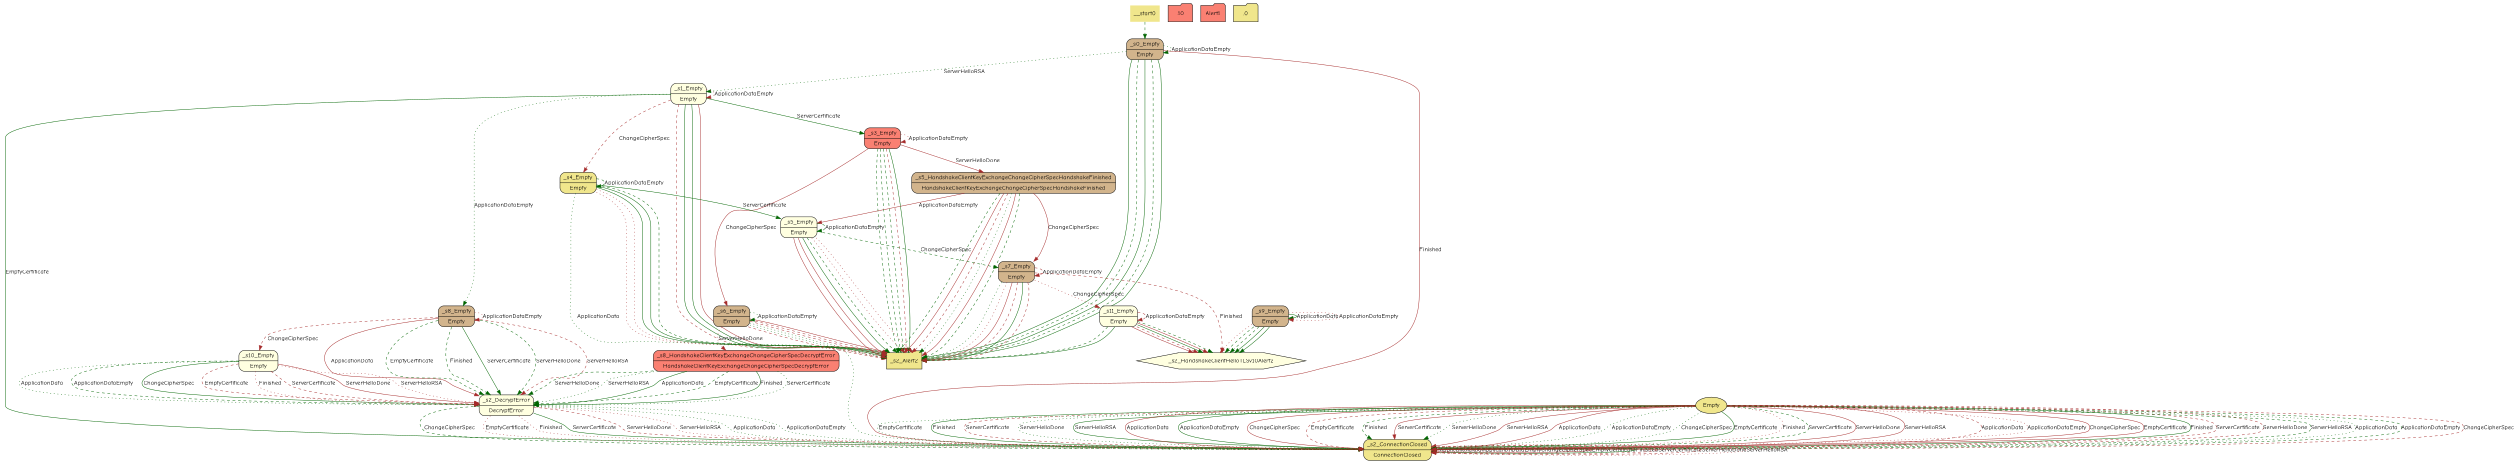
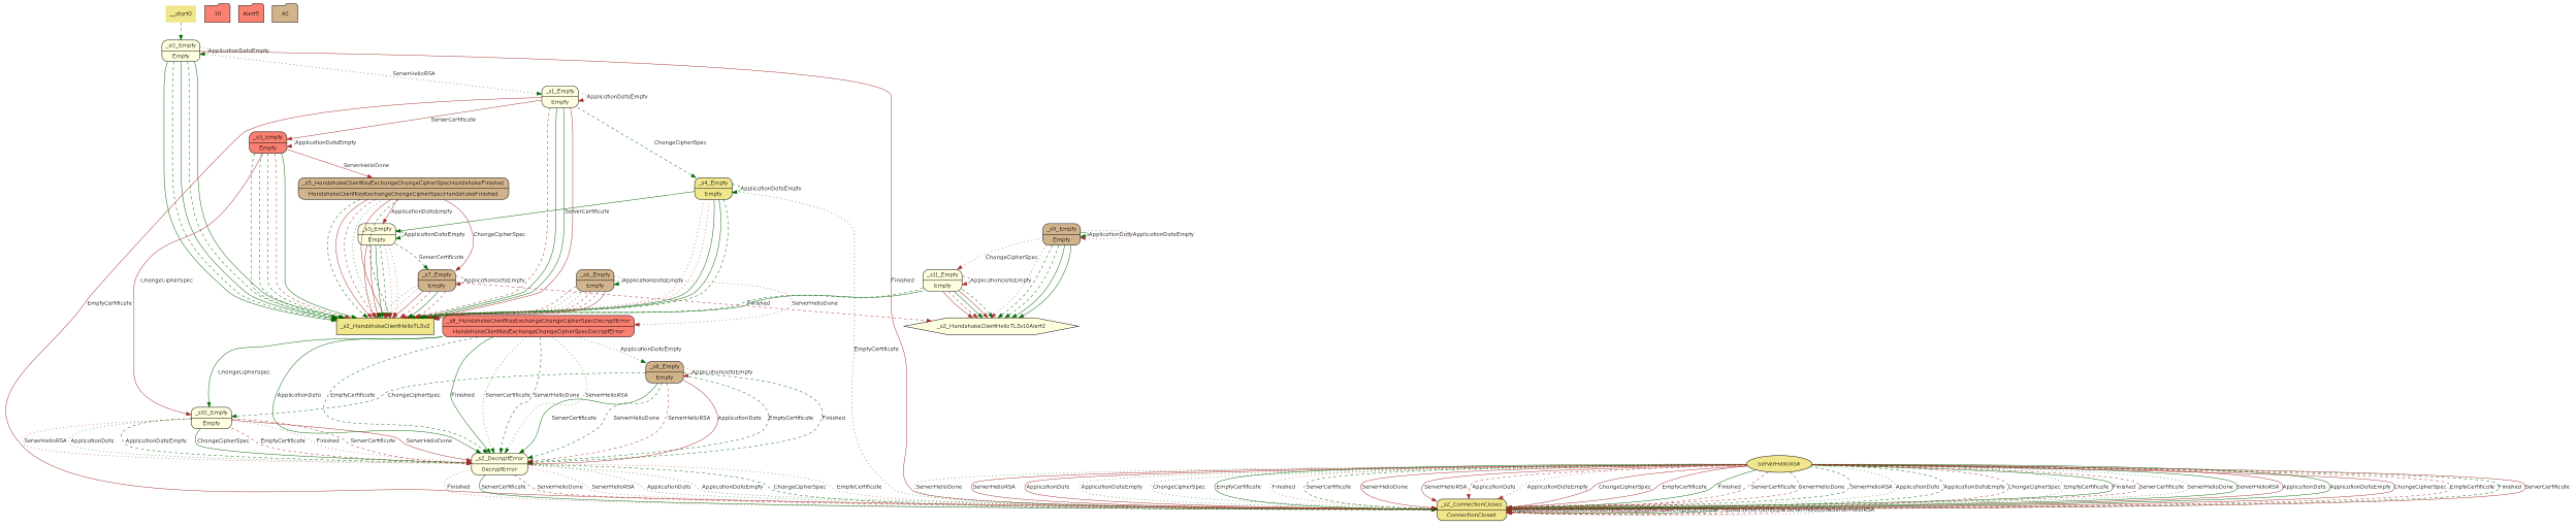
  digraph {
    fontname="Comic Neue"
    node [fillcolor=tan fontname="Comic Neue" shape=record style="rounded,filled"]
    edge [color=darkgreen fontname="Comic Neue" style=solid]
    __start0 [fillcolor=khaki shape=none style=filled]
-   n2 [label="{ _s0_Empty | Empty }"]
+   n2 [fillcolor=lightyellow label="{ _s0_Empty | Empty }"]
    n3 [fillcolor=lightyellow label="{ _s1_Empty | Empty }"]
-   _s2_Alert2 [fillcolor=khaki shape=folder style=filled]
+   _s2_Alert2 [fillcolor=khaki shape=folder style=filled label=_s2_HandshakeClientHelloTLSv2]
    n5 [fillcolor=khaki label="{ _s2_ConnectionClosed | ConnectionClosed }"]
    n6 [fillcolor=salmon label="{ _s3_Empty | Empty }"]
    n7 [fillcolor=khaki label="{ _s4_Empty | Empty }"]
    n8 [fillcolor=lightyellow label="{ _s10_Empty | Empty }"]
    n9 [fillcolor=lightyellow label="{ _s2_DecryptError | DecryptError }"]
    n10 [fillcolor=lightyellow label="{ _s11_Empty | Empty }"]
    _s2_HandshakeClientHelloTLSv10Alert2 [fillcolor=lightyellow shape=hexagon style=filled]
    n12 [label="{ _s5_HandshakeClientKeyExchangeChangeCipherSpecHandshakeFinished | HandshakeClientKeyExchangeChangeCipherSpecHandshakeFinished }"]
    n13 [label="{ _s6_Empty | Empty }"]
    n14 [fillcolor=lightyellow label="{ _s5_Empty | Empty }"]
    .10 [fillcolor=salmon shape=folder style=filled]
-   Alert1 [fillcolor=salmon shape=folder style=filled]
-   .0 [fillcolor=khaki shape=folder style=filled]
-   n18 [fillcolor=khaki label=Empty shape=ellipse]
+   Alert1 [fillcolor=salmon shape=folder style=filled label=Alert5]
+   n18 [fillcolor=khaki label=ServerHelloRSA shape=ellipse]
+   .40 [shape=folder style=filled]
    n20 [label="{ _s7_Empty | Empty }"]
    n21 [fillcolor=salmon label="{ _s8_HandshakeClientKeyExchangeChangeCipherSpecDecryptError | HandshakeClientKeyExchangeChangeCipherSpecDecryptError }"]
    n22 [label="{ _s8_Empty | Empty }"]
    n23 [label="{ _s9_Empty | Empty }"]
    __start0 -> n2 [style=dashed]
    n2 -> n2 [label=ApplicationDataEmpty style=dotted]
    n2 -> n3 [label=ServerHelloRSA style=dotted]
    n2 -> _s2_Alert2
    n2 -> _s2_Alert2 [style=dashed]
    n2 -> _s2_Alert2
    n2 -> _s2_Alert2 [style=dashed]
    n2 -> _s2_Alert2
    n2 -> n5 [color=brown label=Finished]
    n3 -> n3 [color=brown label=ApplicationDataEmpty style=dotted]
    n3 -> _s2_Alert2 [color=brown style=dashed]
    n3 -> _s2_Alert2
    n3 -> _s2_Alert2
    n3 -> _s2_Alert2 [color=brown]
-   n3 -> n5 [label=EmptyCertificate]
-   n3 -> n6 [label=ServerCertificate]
-   n3 -> n7 [color=brown label=ChangeCipherSpec style=dashed]
+   n3 -> n5 [color=brown label=EmptyCertificate]
+   n3 -> n6 [color=brown label=ServerCertificate]
+   n3 -> n7 [label=ChangeCipherSpec style=dashed]
    n5 -> n5 [color=brown label=ApplicationData]
    n5 -> n5 [color=brown label=ApplicationDataEmpty style=dotted]
    n5 -> n5 [color=brown label=ChangeCipherSpec style=dotted]
    n5 -> n5 [color=brown label=EmptyCertificate]
    n5 -> n5 [label=Finished]
    n5 -> n5 [color=brown label=ServerCertificate style=dashed]
    n5 -> n5 [color=brown label=ServerHelloDone style=dashed]
    n5 -> n5 [color=brown label=ServerHelloRSA style=dotted]
    n6 -> _s2_Alert2 [style=dashed]
    n6 -> _s2_Alert2 [style=dashed]
    n6 -> _s2_Alert2 [style=dashed]
    n6 -> _s2_Alert2 [color=brown style=dashed]
    n6 -> _s2_Alert2
    n6 -> n6 [color=brown label=ApplicationDataEmpty style=dotted]
    n6 -> n12 [color=brown label=ServerHelloDone]
-   n6 -> n13 [color=brown label=ChangeCipherSpec]
+   n6 -> n8 [color=brown label=ChangeCipherSpec]
    n7 -> _s2_Alert2 [color=brown style=dotted]
    n7 -> _s2_Alert2 [color=brown style=dotted]
    n7 -> _s2_Alert2
    n7 -> _s2_Alert2
    n7 -> _s2_Alert2 [style=dashed]
-   n7 -> n5 [label=ApplicationData style=dotted]
+   n7 -> n5 [label=EmptyCertificate style=dotted]
    n7 -> n7 [label=ApplicationDataEmpty style=dashed]
    n7 -> n14 [label=ServerCertificate]
    n8 -> n9 [label=ApplicationData style=dotted]
    n8 -> n9 [label=ApplicationDataEmpty style=dashed]
    n8 -> n9 [label=ChangeCipherSpec]
    n8 -> n9 [color=brown label=EmptyCertificate style=dashed]
    n8 -> n9 [color=brown label=Finished style=dotted]
    n8 -> n9 [color=brown label=ServerCertificate style=dashed]
    n8 -> n9 [color=brown label=ServerHelloDone]
    n8 -> n9 [color=brown label=ServerHelloRSA style=dotted]
    n9 -> n5 [label=ApplicationData style=dotted]
    n9 -> n5 [label=ApplicationDataEmpty style=dotted]
    n9 -> n5 [label=ChangeCipherSpec style=dashed]
    n9 -> n5 [color=brown label=EmptyCertificate style=dotted]
    n9 -> n5 [color=brown label=Finished style=dotted]
    n9 -> n5 [label=ServerCertificate]
    n9 -> n5 [color=brown label=ServerHelloDone style=dashed]
    n9 -> n5 [color=brown label=ServerHelloRSA style=dotted]
    n10 -> _s2_Alert2 [style=dashed]
    n10 -> _s2_Alert2
    n10 -> n10 [color=brown label=ApplicationDataEmpty style=dashed]
    n10 -> _s2_HandshakeClientHelloTLSv10Alert2 [color=brown]
    n10 -> _s2_HandshakeClientHelloTLSv10Alert2 [color=brown style=dashed]
    n10 -> _s2_HandshakeClientHelloTLSv10Alert2
    n10 -> _s2_HandshakeClientHelloTLSv10Alert2 [color=brown]
    n10 -> _s2_HandshakeClientHelloTLSv10Alert2 [style=dashed]
    n12 -> _s2_Alert2 [style=dashed]
    n12 -> _s2_Alert2 [color=brown]
    n12 -> _s2_Alert2 [color=brown style=dashed]
    n12 -> _s2_Alert2 [style=dotted]
    n12 -> _s2_Alert2 [color=brown]
    n12 -> _s2_Alert2 [style=dashed]
    n12 -> n14 [color=brown label=ApplicationDataEmpty]
    n12 -> n20 [color=brown label=ChangeCipherSpec]
    n13 -> _s2_Alert2 [color=brown style=dashed]
    n13 -> _s2_Alert2 [style=dotted]
    n13 -> _s2_Alert2 [style=dotted]
    n13 -> _s2_Alert2 [color=brown style=dashed]
    n13 -> _s2_Alert2 [color=brown style=dashed]
    n13 -> _s2_Alert2 [color=brown]
    n13 -> n13 [label=ApplicationDataEmpty style=dotted]
    n13 -> n21 [color=brown label=ServerHelloDone style=dotted]
    n14 -> _s2_Alert2 [color=brown]
    n14 -> _s2_Alert2 [color=brown]
    n14 -> _s2_Alert2
    n14 -> _s2_Alert2 [style=dashed]
    n14 -> _s2_Alert2 [color=brown style=dotted]
    n14 -> _s2_Alert2 [color=brown style=dotted]
    n14 -> n14 [label=ApplicationDataEmpty style=dashed]
-   n14 -> n20 [label=ChangeCipherSpec style=dashed]
+   n14 -> n20 [label=ServerCertificate style=dashed]
    n18 -> n5 [color=brown label=ApplicationData style=dashed]
    n18 -> n5 [color=brown label=ApplicationDataEmpty style=dotted]
    n18 -> n5 [color=brown label=ChangeCipherSpec]
    n18 -> n5 [color=brown label=EmptyCertificate]
    n18 -> n5 [label=Finished]
    n18 -> n5 [color=brown label=ServerCertificate style=dashed]
    n18 -> n5 [color=brown label=ServerHelloDone style=dashed]
    n18 -> n5 [label=ServerHelloRSA style=dashed]
    n18 -> n5 [label=ApplicationData style=dotted]
    n18 -> n5 [label=ApplicationDataEmpty style=dashed]
    n18 -> n5 [color=brown label=ChangeCipherSpec style=dashed]
    n18 -> n5 [label=EmptyCertificate style=dotted]
    n18 -> n5 [label=Finished]
    n18 -> n5 [color=brown label=ServerCertificate style=dashed]
    n18 -> n5 [label=ServerHelloDone style=dotted]
    n18 -> n5 [label=ServerHelloRSA]
    n18 -> n5 [color=brown label=ApplicationData]
    n18 -> n5 [label=ApplicationDataEmpty]
    n18 -> n5 [color=brown label=ChangeCipherSpec]
    n18 -> n5 [color=brown label=EmptyCertificate style=dashed]
    n18 -> n5 [label=Finished style=dashed]
    n18 -> n5 [color=brown label=ServerCertificate]
    n18 -> n5 [label=ServerHelloDone style=dotted]
    n18 -> n5 [color=brown label=ServerHelloRSA]
    n18 -> n5 [color=brown label=ApplicationData]
    n18 -> n5 [label=ApplicationDataEmpty style=dotted]
    n18 -> n5 [label=ChangeCipherSpec style=dotted]
    n18 -> n5 [label=EmptyCertificate]
    n18 -> n5 [color=brown label=Finished style=dotted]
    n18 -> n5 [label=ServerCertificate style=dashed]
    n18 -> n5 [color=brown label=ServerHelloDone]
    n18 -> n5 [color=brown label=ServerHelloRSA]
    n20 -> _s2_Alert2 [style=dotted]
    n20 -> _s2_Alert2 [color=brown style=dotted]
    n20 -> _s2_Alert2 [color=brown]
    n20 -> _s2_Alert2 [color=brown style=dashed]
    n20 -> _s2_Alert2
    n20 -> _s2_Alert2 [color=brown style=dashed]
    n20 -> _s2_HandshakeClientHelloTLSv10Alert2 [color=brown label=Finished style=dashed]
    n20 -> n20 [color=brown label=ApplicationDataEmpty style=dashed]
+   n21 -> n8 [label=ChangeCipherSpec]
    n21 -> n9 [label=ApplicationData]
    n21 -> n9 [label=EmptyCertificate style=dashed]
    n21 -> n9 [label=Finished]
    n21 -> n9 [label=ServerCertificate style=dotted]
    n21 -> n9 [label=ServerHelloDone style=dashed]
    n21 -> n9 [label=ServerHelloRSA style=dotted]
-   n3 -> n22 [label=ApplicationDataEmpty style=dotted]
-   n22 -> n8 [color=brown label=ChangeCipherSpec style=dashed]
+   n21 -> n22 [label=ApplicationDataEmpty style=dotted]
+   n22 -> n8 [label=ChangeCipherSpec style=dashed]
    n22 -> n9 [color=brown label=ApplicationData]
    n22 -> n9 [label=EmptyCertificate style=dashed]
    n22 -> n9 [label=Finished style=dashed]
    n22 -> n9 [label=ServerCertificate]
    n22 -> n9 [label=ServerHelloDone style=dashed]
    n22 -> n9 [color=brown label=ServerHelloRSA style=dashed]
    n22 -> n22 [color=brown label=ApplicationDataEmpty style=dotted]
-   n20 -> n10 [color=brown label=ChangeCipherSpec style=dotted]
+   n23 -> n10 [color=brown label=ChangeCipherSpec style=dotted]
    n23 -> _s2_HandshakeClientHelloTLSv10Alert2 [color=brown style=dotted]
    n23 -> _s2_HandshakeClientHelloTLSv10Alert2 [style=dashed]
    n23 -> _s2_HandshakeClientHelloTLSv10Alert2 [style=dashed]
    n23 -> _s2_HandshakeClientHelloTLSv10Alert2
    n23 -> _s2_HandshakeClientHelloTLSv10Alert2
    n23 -> n23 [label=ApplicationData]
    n23 -> n23 [color=brown label=ApplicationDataEmpty style=dotted]
  }
